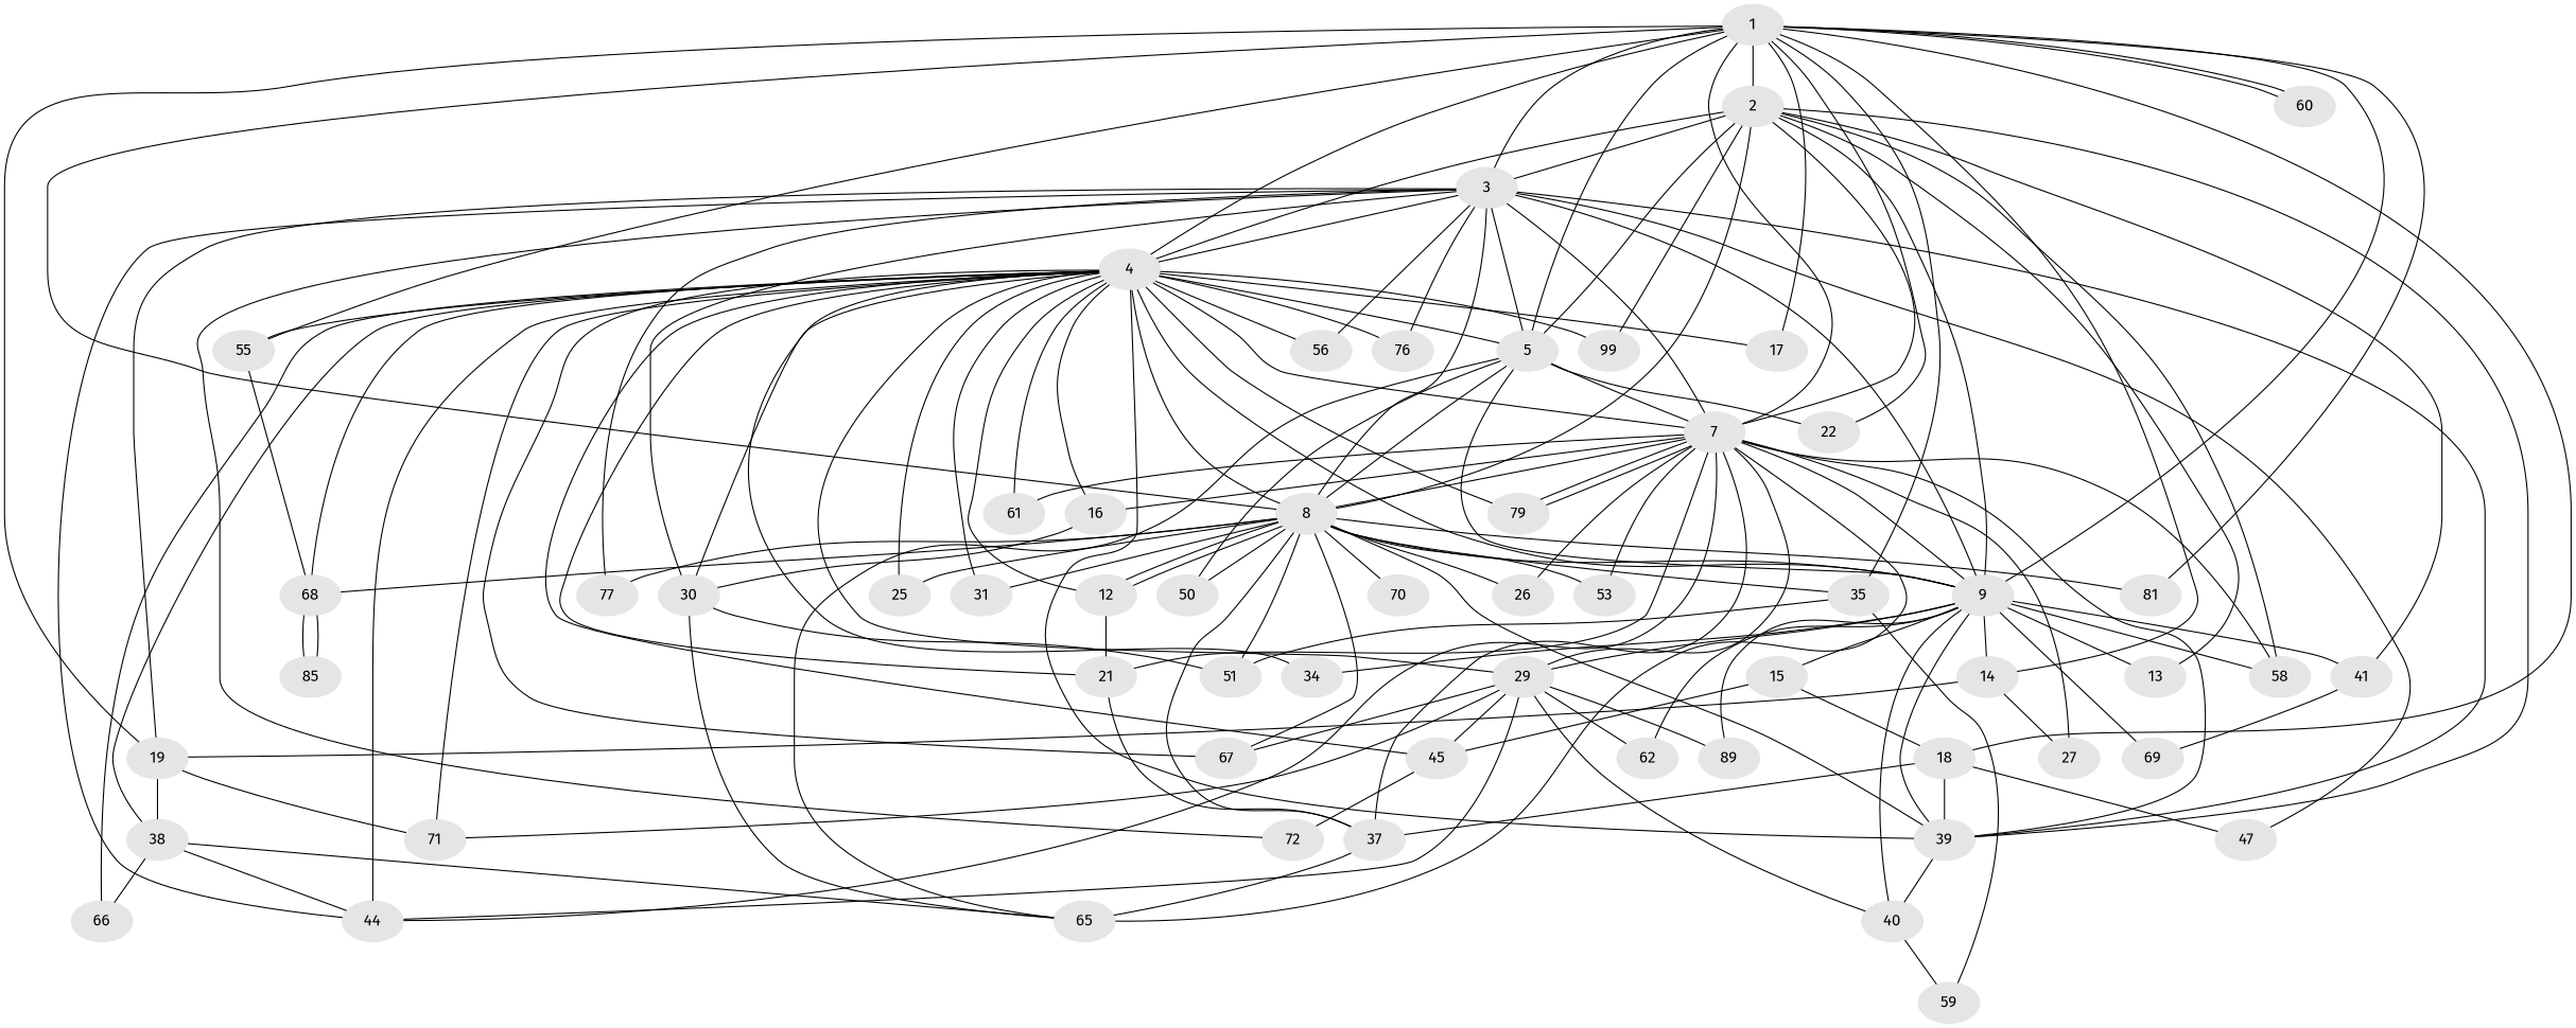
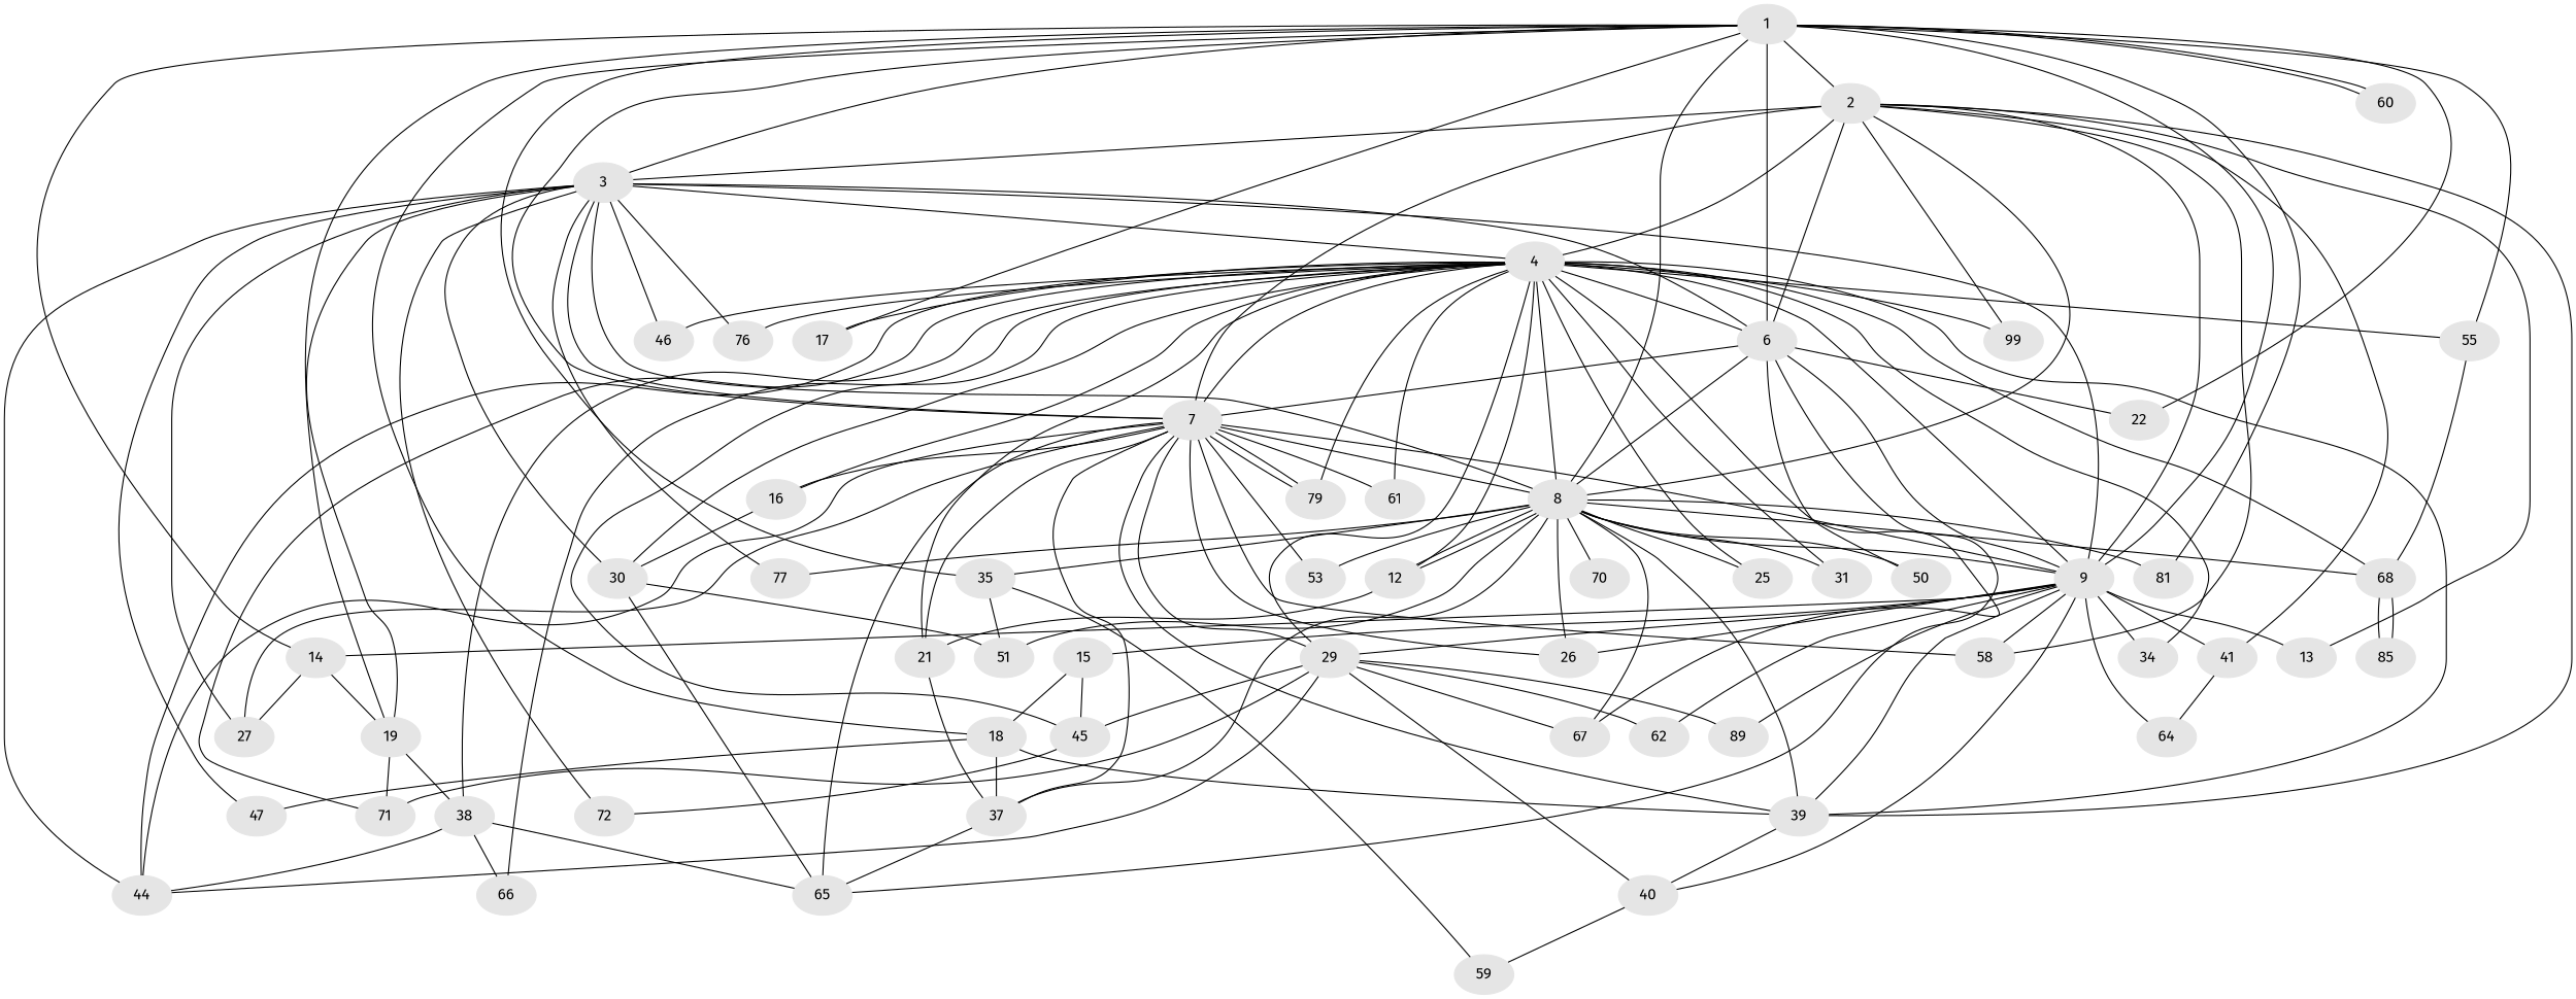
  graph {
    fontname="Fira Sans"
    node [color=gray90 fontname="Fira Sans" style=filled]
    edge [fontname="Fira Sans"]
    2 [super="+33"]
    3 [super="+52+11+56+43+117+107+97"]
    4 [super="+5"]
-   6 [super="+48" label=5]
+   6 [super="+48"]
    7
    8 [super="+23"]
    9 [super="+42+102+118+10+36+63+83+54+90"]
    13
    39 [super="+49+92"]
    41
    99
    58 [super="+75"]
    1
    17
    18
    19
    22
    35
    55
    60
    81
    14
    30
    44 [super="+57"]
-   46 [label=56]
+   46
    47
    72 [super="+78"]
    76
    77
    12
    16
    21 [super="+28"]
    25
    29 [super="+64+112+114+32+91"]
    31
    34
    38 [super="+89+106"]
    45 [super="+109"]
    61
    66
    67
    68 [super="+74"]
    71
    79 [super="+105"]
    50 [super="+73"]
    65 [super="+86+108+80"]
    26
    27
    37 [super="+100"]
    53
    51 [super="+101"]
    70
    15
    40
    62
-   69
+   69 [label=64]
    n57 [label=89]
    59
    85
    2 -- 3 [weight=2]
    2 -- 4 [weight=3]
    2 -- 6
    2 -- 7
    2 -- 8
    2 -- 9 [weight=2]
    2 -- 13
    2 -- 39
    2 -- 41
    2 -- 99
    2 -- 58
    3 -- 4 [weight=2]
    3 -- 6
    3 -- 7 [weight=2]
    3 -- 8 [weight=3]
    3 -- 9 [weight=3]
-   3 -- 39 [weight=3]
+   3 -- 27 [weight=3]
    3 -- 19 [weight=2]
    3 -- 30
    3 -- 44
    3 -- 46
    3 -- 47
    3 -- 72 [weight=2]
    3 -- 76
    3 -- 77
    4 -- 6 [weight=2]
    4 -- 7 [weight=2]
    4 -- 8 [weight=2]
    4 -- 9 [weight=5]
    4 -- 39
    4 -- 99
    4 -- 17
    4 -- 55
    4 -- 30
    4 -- 44
    4 -- 46
    4 -- 76
    4 -- 12
    4 -- 16
    4 -- 21
    4 -- 25
    4 -- 29 [weight=2]
    4 -- 31
    4 -- 34
    4 -- 38
    4 -- 45
    4 -- 61
    4 -- 66
    4 -- 67
    4 -- 68 [weight=2]
    4 -- 71
    4 -- 79
    6 -- 7
    6 -- 8 [weight=2]
    6 -- 9 [weight=4]
    6 -- 22
    6 -- 50
    6 -- 65
    7 -- 8 [weight=2]
    7 -- 9 [weight=2]
    7 -- 39
    7 -- 58
    7 -- 44
    7 -- 16
    7 -- 21
    7 -- 29 [weight=2]
    7 -- 61
    7 -- 79
    7 -- 79
    7 -- 65 [weight=2]
    7 -- 26
    7 -- 27
    7 -- 37
    7 -- 53
    8 -- 9 [weight=4]
    8 -- 39
    8 -- 35
    8 -- 81
    8 -- 77
    8 -- 12
    8 -- 12
    8 -- 25
    8 -- 31
    8 -- 67
    8 -- 68
    8 -- 50
    8 -- 26
    8 -- 37
    8 -- 53
    8 -- 51
    8 -- 70 [weight=2]
    9 -- 13
    9 -- 39
    9 -- 41 [weight=2]
    9 -- 58 [weight=2]
    9 -- 14
    9 -- 29
    9 -- 34
+   9 -- 26 [weight=2]
    9 -- 15
    9 -- 40
    9 -- 62
    9 -- 69
    9 -- n57 [weight=2]
    39 -- 40
    41 -- 69
    1 -- 2 [weight=2]
    1 -- 3 [weight=2]
-   1 -- 4 [weight=2]
    1 -- 6 [weight=2]
    1 -- 7
    1 -- 8
    1 -- 9 [weight=2]
    1 -- 17
    1 -- 18
    1 -- 19
    1 -- 22
    1 -- 35
    1 -- 55
    1 -- 60
    1 -- 60
    1 -- 81
    1 -- 14
    18 -- 39
    18 -- 47
    18 -- 37
    19 -- 38
    19 -- 71
    35 -- 51
    35 -- 59
    55 -- 68
    14 -- 19
    14 -- 27
    30 -- 65
    30 -- 51
    12 -- 21
    16 -- 30
    21 -- 37
    29 -- 44
    29 -- 45
    29 -- 67
    29 -- 71
    29 -- 40
    29 -- 62
    29 -- n57
    38 -- 44
    38 -- 66
    38 -- 65
    45 -- 72
    68 -- 85
    68 -- 85
    37 -- 65
    15 -- 18
    15 -- 45
    40 -- 59
  }
